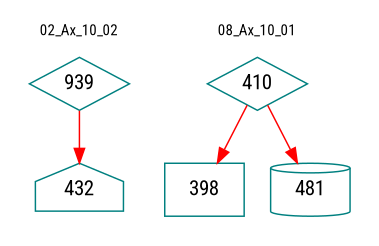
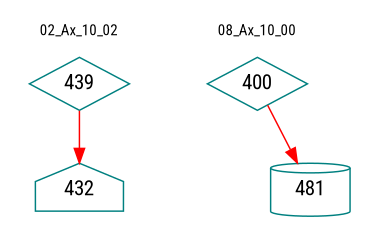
  digraph {
    fontname="Roboto Condensed"
    node [color=teal fontname="Roboto Condensed" shape=diamond]
    edge [color=red fontname="Roboto Condensed"]
-   n1 [label=939]
+   n1 [label=439]
    n2 [label=432 shape=house]
-   n3 [label=410]
-   n4 [label=398 shape=box]
+   n3 [label=400]
    n5 [label=481 shape=cylinder]
    subgraph cluster_1 {
      color=white
      fontsize=10
      label="02_Ax_10_02"
      n1
      n2
    }
    subgraph cluster_2 {
      color=white
      fontsize=10
-     label="08_Ax_10_01"
+     label="08_Ax_10_00"
      n3
-     n4
      n5
    }
    n1 -> n2
-   n3 -> n4
    n3 -> n5
  }
